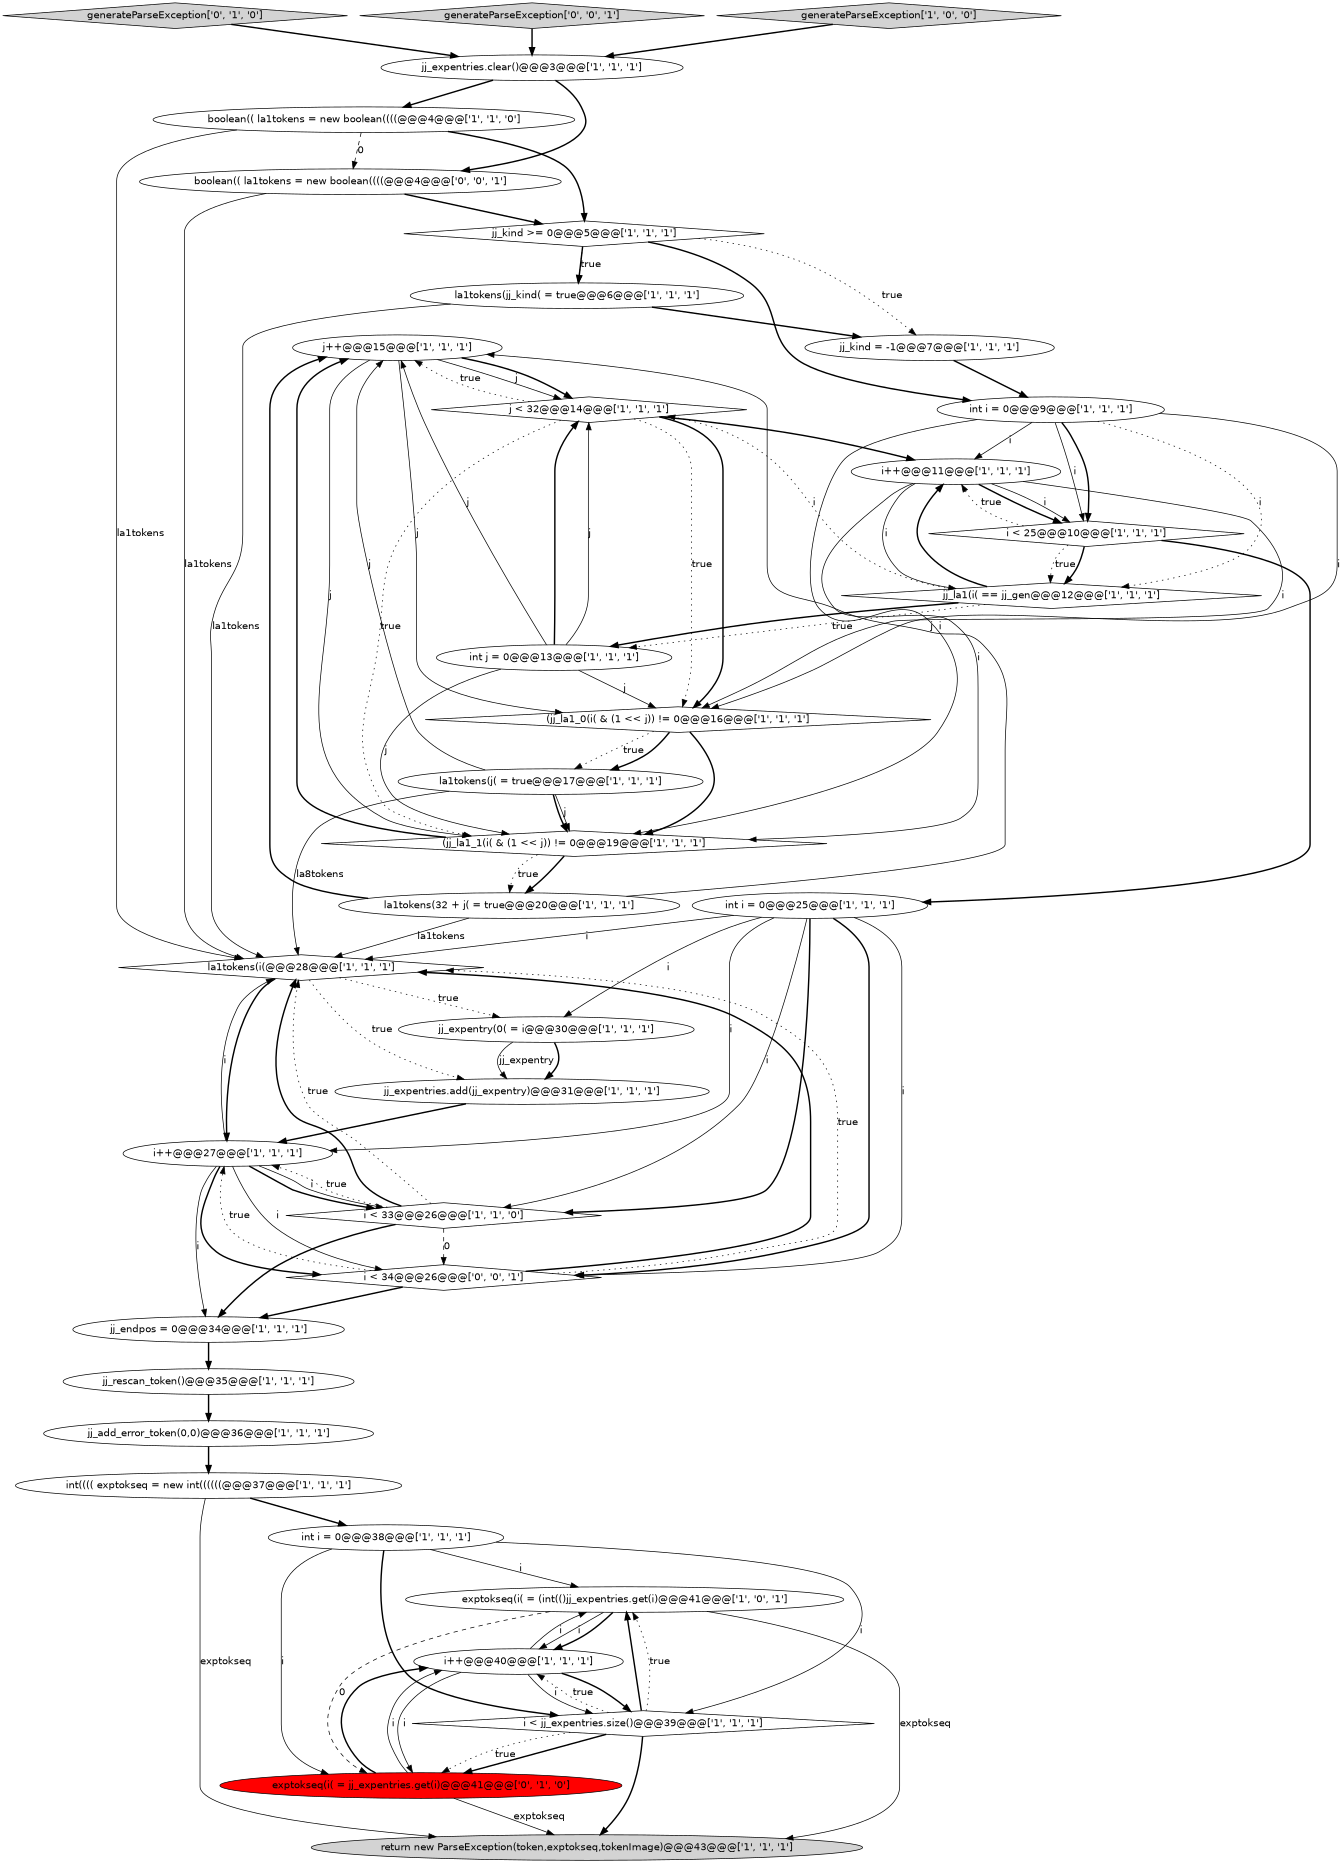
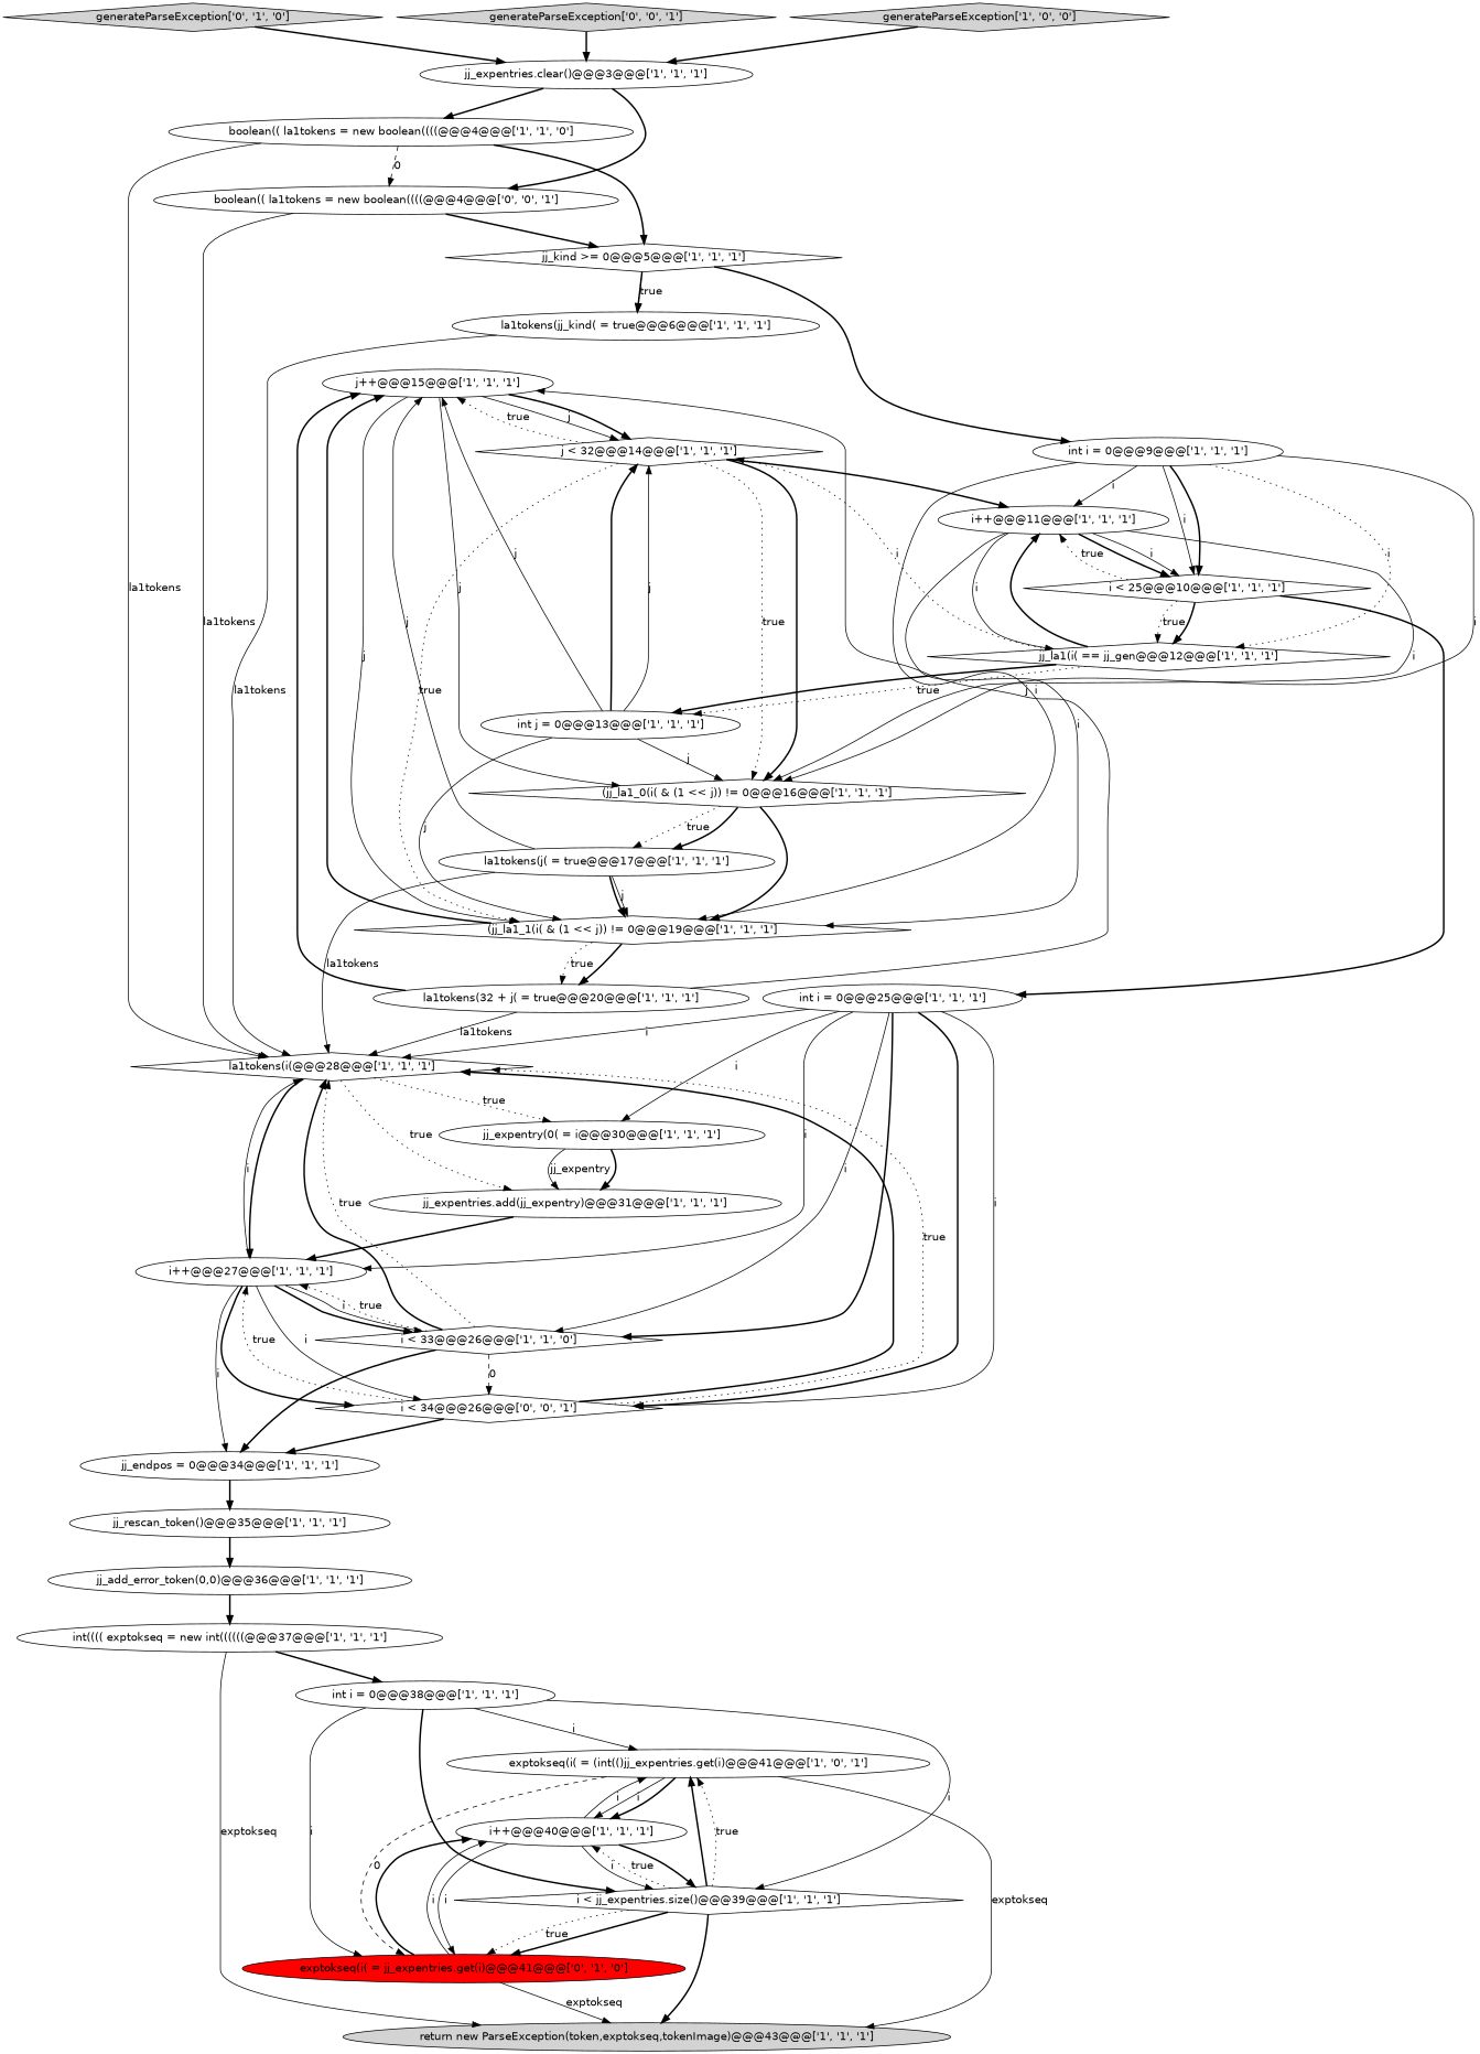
  digraph {
    fontname="DejaVu Sans"
    node [fillcolor=white fontname="DejaVu Sans" shape=ellipse style=filled]
    edge [fontname="DejaVu Sans" style=bold]
    n1 [label="j++@@@15@@@['1', '1', '1']"]
    n2 [label="(jj_la1_1(i( & (1 << j)) != 0@@@19@@@['1', '1', '1']" shape=diamond]
    n3 [label="(jj_la1_0(i( & (1 << j)) != 0@@@16@@@['1', '1', '1']" shape=diamond]
    n4 [label="j < 32@@@14@@@['1', '1', '1']" shape=diamond]
    n5 [label="la1tokens(32 + j( = true@@@20@@@['1', '1', '1']"]
    n6 [label="la1tokens(j( = true@@@17@@@['1', '1', '1']"]
    n7 [label="i++@@@11@@@['1', '1', '1']"]
    n8 [label="exptokseq(i( = (int(()jj_expentries.get(i)@@@41@@@['1', '0', '1']"]
    n9 [label="i++@@@40@@@['1', '1', '1']"]
    n10 [fillcolor=lightgray label="return new ParseException(token,exptokseq,tokenImage)@@@43@@@['1', '1', '1']"]
    n11 [fillcolor=red label="exptokseq(i( = jj_expentries.get(i)@@@41@@@['0', '1', '0']"]
    n12 [label="i < jj_expentries.size()@@@39@@@['1', '1', '1']" shape=diamond]
    n13 [fillcolor=lightgray label="generateParseException['0', '1', '0']" shape=diamond]
    n14 [label="jj_expentries.clear()@@@3@@@['1', '1', '1']"]
    n15 [label="boolean(( la1tokens = new boolean((((@@@4@@@['0', '0', '1']"]
    n16 [label="boolean(( la1tokens = new boolean((((@@@4@@@['1', '1', '0']"]
    n17 [fillcolor=lightgray label="generateParseException['0', '0', '1']" shape=diamond]
    n18 [label="jj_kind >= 0@@@5@@@['1', '1', '1']" shape=diamond]
-   n19 [label="jj_kind = -1@@@7@@@['1', '1', '1']"]
    n20 [label="la1tokens(jj_kind( = true@@@6@@@['1', '1', '1']"]
    n21 [label="int i = 0@@@9@@@['1', '1', '1']"]
    n22 [label="la1tokens(i(@@@28@@@['1', '1', '1']" shape=diamond]
    n23 [label="i < 25@@@10@@@['1', '1', '1']" shape=diamond]
    n24 [label="jj_la1(i( == jj_gen@@@12@@@['1', '1', '1']" shape=diamond]
    n25 [label="jj_expentry(0( = i@@@30@@@['1', '1', '1']"]
    n26 [label="i++@@@27@@@['1', '1', '1']"]
    n27 [label="jj_expentries.add(jj_expentry)@@@31@@@['1', '1', '1']"]
    n28 [label="int i = 0@@@25@@@['1', '1', '1']"]
    n29 [label="int j = 0@@@13@@@['1', '1', '1']"]
    n30 [label="jj_rescan_token()@@@35@@@['1', '1', '1']"]
    n31 [label="jj_add_error_token(0,0)@@@36@@@['1', '1', '1']"]
    n32 [label="int(((( exptokseq = new int((((((@@@37@@@['1', '1', '1']"]
    n33 [label="i < 34@@@26@@@['0', '0', '1']" shape=diamond]
    n34 [label="jj_endpos = 0@@@34@@@['1', '1', '1']"]
    n35 [label="i < 33@@@26@@@['1', '1', '0']" shape=diamond]
    n36 [label="int i = 0@@@38@@@['1', '1', '1']"]
    n37 [fillcolor=lightgray label="generateParseException['1', '0', '0']" shape=diamond]
    n1 -> n2 [label=j style=solid]
    n1 -> n3 [label=j style=solid]
    n1 -> n4 [label=j style=solid]
    n1 -> n4
    n2 -> n1
    n2 -> n5
    n2 -> n5 [label=true style=dotted]
    n3 -> n2
    n3 -> n6 [label=true style=dotted]
    n3 -> n6
    n4 -> n1 [label=true style=dotted]
    n4 -> n2 [label=true style=dotted]
    n4 -> n3
    n4 -> n3 [label=true style=dotted]
    n4 -> n7
    n5 -> n1 [label=j style=solid]
    n5 -> n1
    n5 -> n22 [label=la1tokens style=solid]
    n6 -> n1 [label=j style=solid]
    n6 -> n2
    n6 -> n2 [label=j style=solid]
-   n6 -> n22 [label=la8tokens style=solid]
+   n6 -> n22 [label=la1tokens style=solid]
    n7 -> n2 [label=i style=solid]
    n7 -> n3 [label=i style=solid]
    n7 -> n23
    n7 -> n23 [label=i style=solid]
    n7 -> n24 [label=i style=solid]
    n8 -> n9 [label=i style=solid]
    n8 -> n9
    n8 -> n10 [label=exptokseq style=solid]
    n8 -> n11 [label=0 style=dashed]
    n9 -> n8 [label=i style=solid]
    n9 -> n11 [label=i style=solid]
    n9 -> n12
    n9 -> n12 [label=i style=solid]
    n11 -> n9
    n11 -> n9 [label=i style=solid]
    n11 -> n10 [label=exptokseq style=solid]
    n12 -> n8
    n12 -> n8 [label=true style=dotted]
    n12 -> n9 [label=true style=dotted]
    n12 -> n10
    n12 -> n11
    n12 -> n11 [label=true style=dotted]
    n13 -> n14
    n14 -> n15
    n14 -> n16
    n15 -> n18
    n15 -> n22 [label=la1tokens style=solid]
    n16 -> n15 [label=0 style=dashed]
    n16 -> n18
    n16 -> n22 [label=la1tokens style=solid]
    n17 -> n14
-   n18 -> n19 [label=true style=dotted]
    n18 -> n20
    n18 -> n20 [label=true style=dotted]
    n18 -> n21
-   n19 -> n21
-   n20 -> n19
    n20 -> n22 [label=la1tokens style=solid]
    n21 -> n2 [label=i style=solid]
    n21 -> n3 [label=i style=solid]
    n21 -> n7 [label=i style=solid]
    n21 -> n23 [label=i style=solid]
    n21 -> n23
    n21 -> n24 [label=i style=dotted]
    n22 -> n25 [label=true style=dotted]
    n22 -> n26
    n22 -> n27 [label=true style=dotted]
    n23 -> n7 [label=true style=dotted]
    n23 -> n24 [label=true style=dotted]
    n23 -> n24
    n23 -> n28
    n24 -> n4 [label=i style=dotted]
    n24 -> n7
    n24 -> n29 [label=true style=dotted]
    n24 -> n29
    n25 -> n27
    n25 -> n27 [label=jj_expentry style=solid]
    n26 -> n22 [label=i style=solid]
    n26 -> n33 [label=i style=solid]
    n26 -> n33
    n26 -> n34 [label=i style=solid]
    n26 -> n35
    n26 -> n35 [label=i style=solid]
    n27 -> n26
    n28 -> n22 [label=i style=solid]
    n28 -> n25 [label=i style=solid]
    n28 -> n26 [label=i style=solid]
    n28 -> n33 [label=i style=solid]
    n28 -> n33
    n28 -> n35
    n28 -> n35 [label=i style=solid]
    n29 -> n1 [label=j style=solid]
    n29 -> n2 [label=j style=solid]
    n29 -> n3 [label=j style=solid]
    n29 -> n4
    n29 -> n4 [label=j style=solid]
    n30 -> n31
    n31 -> n32
    n32 -> n10 [label=exptokseq style=solid]
    n32 -> n36
    n33 -> n22
    n33 -> n22 [label=true style=dotted]
    n33 -> n26 [label=true style=dotted]
    n33 -> n34
    n34 -> n30
    n35 -> n22
    n35 -> n22 [label=true style=dotted]
    n35 -> n26 [label=true style=dotted]
    n35 -> n33 [label=0 style=dashed]
    n35 -> n34
    n36 -> n8 [label=i style=solid]
    n36 -> n11 [label=i style=solid]
    n36 -> n12
    n36 -> n12 [label=i style=solid]
    n37 -> n14
  }
